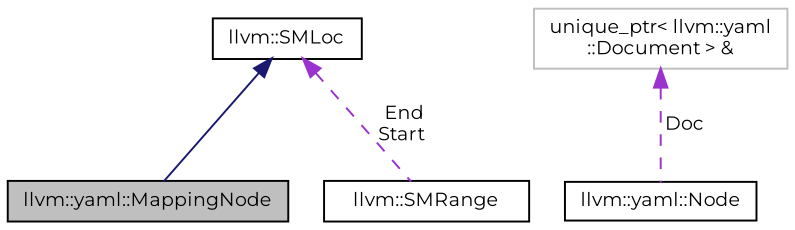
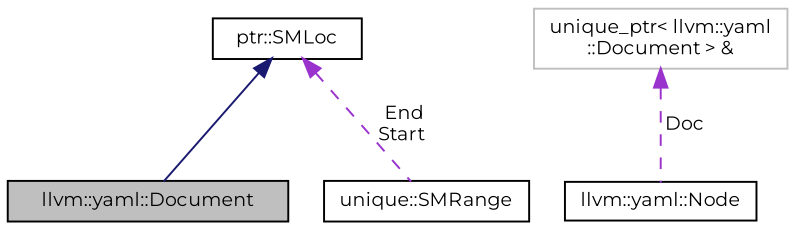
  digraph {
    fontname=Montserrat
    node [color=black fontname=Montserrat fontsize=10 shape=record]
    edge [color=darkorchid3 dir=back fontname=Montserrat fontsize=10 labelfontname=Helvetica labelfontsize=10 style=dashed]
-   n1 [fillcolor=grey75 fontcolor=black height=0.2 label="llvm::yaml::MappingNode" style=filled width=0.4]
+   n1 [fillcolor=grey75 fontcolor=black height=0.2 label="llvm::yaml::Document" style=filled width=0.4]
    n2 [height=0.2 label="llvm::yaml::Node" width=0.4]
-   n3 [height=0.2 label="llvm::SMRange" width=0.4]
-   n4 [height=0.2 label="llvm::SMLoc" width=0.4]
+   n3 [height=0.2 label="unique::SMRange" width=0.4]
+   n4 [height=0.2 label="ptr::SMLoc" width=0.4]
    n5 [color=grey75 height=0.2 label="unique_ptr\< llvm::yaml\l::Document \> &" width=0.4]
    n4 -> n1 [color=midnightblue style=solid]
    n4 -> n3 [label=" End\nStart"]
    n5 -> n2 [label=" Doc"]
  }
